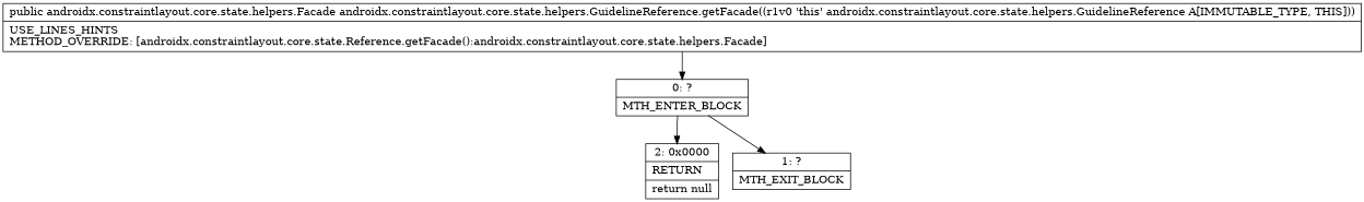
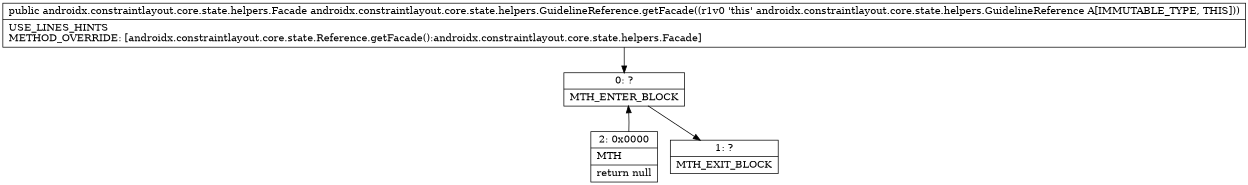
  digraph {
    node [shape=record]
    n1 [label="{0\:\ ?|MTH_ENTER_BLOCK\l}"]
-   n2 [label="{2\:\ 0x0000|RETURN\l|return null\l}"]
+   n2 [label="{2\:\ 0x0000|MTH\l|return null\l}"]
    n3 [label="{1\:\ ?|MTH_EXIT_BLOCK\l}"]
    n4 [label="{public androidx.constraintlayout.core.state.helpers.Facade androidx.constraintlayout.core.state.helpers.GuidelineReference.getFacade((r1v0 'this' androidx.constraintlayout.core.state.helpers.GuidelineReference A[IMMUTABLE_TYPE, THIS]))  | USE_LINES_HINTS\lMETHOD_OVERRIDE: [androidx.constraintlayout.core.state.Reference.getFacade():androidx.constraintlayout.core.state.helpers.Facade]\l}"]
-   n1 -> n2
+   n2 -> n1
    n1 -> n3
    n4 -> n1
  }
